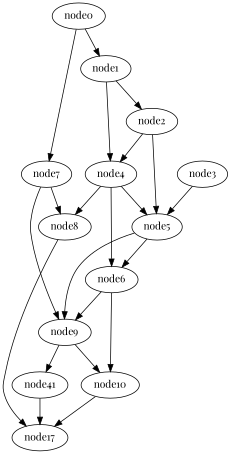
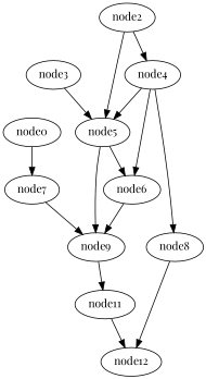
  digraph {
    fontname="Playfair Display"
    node [fontname="Playfair Display"]
    edge [fontname="Playfair Display"]
-   node11 [label=node41]
-   node12 [label=node17]
-   node10
+   node11
+   node12
    node9
    node8
    node7
    node6
    node5
    node4
    node3
    node2
-   node1
    node0
    node11 -> node12
-   node10 -> node12
    node9 -> node11
-   node9 -> node10
    node8 -> node12
    node7 -> node9
-   node7 -> node8
-   node6 -> node10
    node6 -> node9
    node5 -> node9
    node5 -> node6
    node4 -> node8
    node4 -> node6
    node4 -> node5
    node3 -> node5
    node2 -> node5
    node2 -> node4
-   node1 -> node4
-   node1 -> node2
    node0 -> node7
-   node0 -> node1
  }
